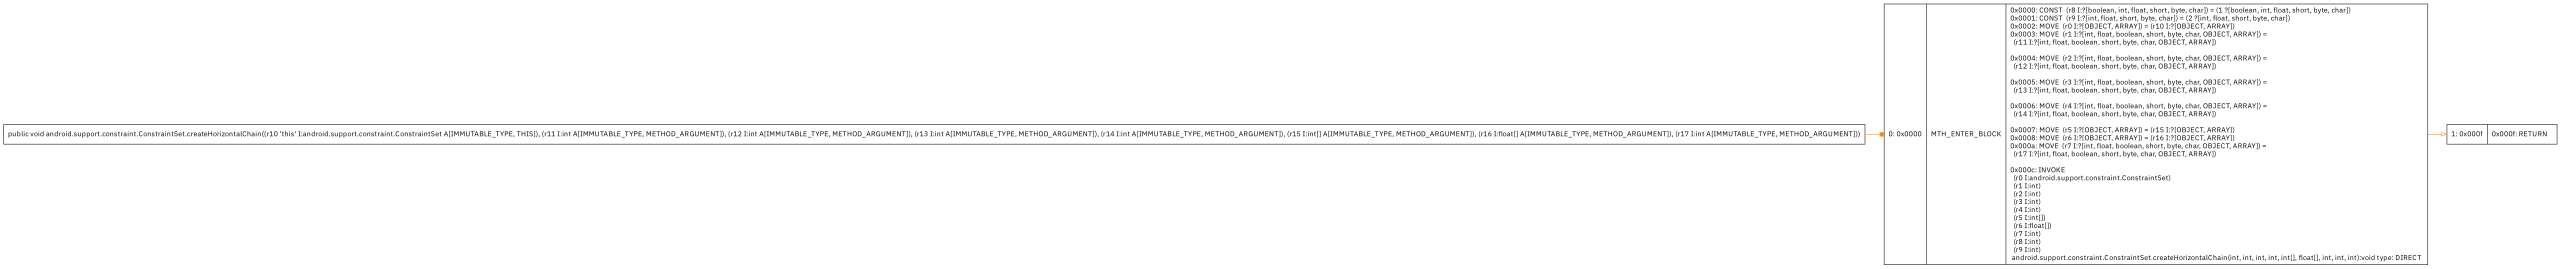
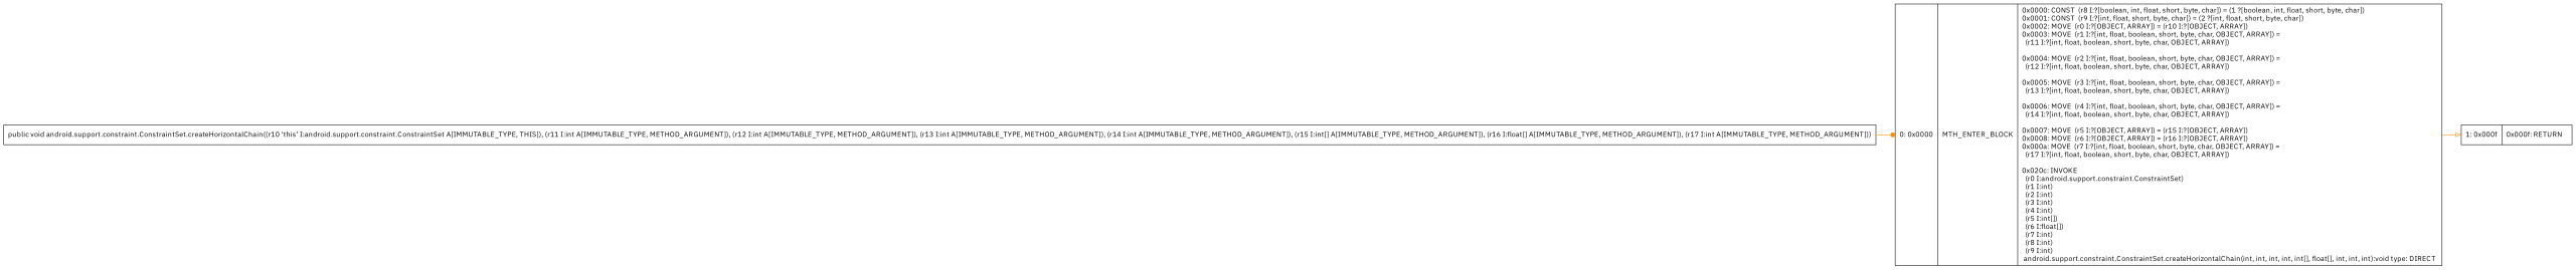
  digraph {
    rankdir=LR
    fontname="IBM Plex Sans"
    node [shape=record fontname="IBM Plex Sans"]
    edge [color=darkorange fontname="IBM Plex Sans"]
-   n1 [label="{0\:\ 0x0000|MTH_ENTER_BLOCK\l|0x0000: CONST  (r8 I:?[boolean, int, float, short, byte, char]) = (1 ?[boolean, int, float, short, byte, char]) \l0x0001: CONST  (r9 I:?[int, float, short, byte, char]) = (2 ?[int, float, short, byte, char]) \l0x0002: MOVE  (r0 I:?[OBJECT, ARRAY]) = (r10 I:?[OBJECT, ARRAY]) \l0x0003: MOVE  (r1 I:?[int, float, boolean, short, byte, char, OBJECT, ARRAY]) = \l  (r11 I:?[int, float, boolean, short, byte, char, OBJECT, ARRAY])\l \l0x0004: MOVE  (r2 I:?[int, float, boolean, short, byte, char, OBJECT, ARRAY]) = \l  (r12 I:?[int, float, boolean, short, byte, char, OBJECT, ARRAY])\l \l0x0005: MOVE  (r3 I:?[int, float, boolean, short, byte, char, OBJECT, ARRAY]) = \l  (r13 I:?[int, float, boolean, short, byte, char, OBJECT, ARRAY])\l \l0x0006: MOVE  (r4 I:?[int, float, boolean, short, byte, char, OBJECT, ARRAY]) = \l  (r14 I:?[int, float, boolean, short, byte, char, OBJECT, ARRAY])\l \l0x0007: MOVE  (r5 I:?[OBJECT, ARRAY]) = (r15 I:?[OBJECT, ARRAY]) \l0x0008: MOVE  (r6 I:?[OBJECT, ARRAY]) = (r16 I:?[OBJECT, ARRAY]) \l0x000a: MOVE  (r7 I:?[int, float, boolean, short, byte, char, OBJECT, ARRAY]) = \l  (r17 I:?[int, float, boolean, short, byte, char, OBJECT, ARRAY])\l \l0x000c: INVOKE  \l  (r0 I:android.support.constraint.ConstraintSet)\l  (r1 I:int)\l  (r2 I:int)\l  (r3 I:int)\l  (r4 I:int)\l  (r5 I:int[])\l  (r6 I:float[])\l  (r7 I:int)\l  (r8 I:int)\l  (r9 I:int)\l android.support.constraint.ConstraintSet.createHorizontalChain(int, int, int, int, int[], float[], int, int, int):void type: DIRECT \l}"]
+   n1 [label="{0\:\ 0x0000|MTH_ENTER_BLOCK\l|0x0000: CONST  (r8 I:?[boolean, int, float, short, byte, char]) = (1 ?[boolean, int, float, short, byte, char]) \l0x0001: CONST  (r9 I:?[int, float, short, byte, char]) = (2 ?[int, float, short, byte, char]) \l0x0002: MOVE  (r0 I:?[OBJECT, ARRAY]) = (r10 I:?[OBJECT, ARRAY]) \l0x0003: MOVE  (r1 I:?[int, float, boolean, short, byte, char, OBJECT, ARRAY]) = \l  (r11 I:?[int, float, boolean, short, byte, char, OBJECT, ARRAY])\l \l0x0004: MOVE  (r2 I:?[int, float, boolean, short, byte, char, OBJECT, ARRAY]) = \l  (r12 I:?[int, float, boolean, short, byte, char, OBJECT, ARRAY])\l \l0x0005: MOVE  (r3 I:?[int, float, boolean, short, byte, char, OBJECT, ARRAY]) = \l  (r13 I:?[int, float, boolean, short, byte, char, OBJECT, ARRAY])\l \l0x0006: MOVE  (r4 I:?[int, float, boolean, short, byte, char, OBJECT, ARRAY]) = \l  (r14 I:?[int, float, boolean, short, byte, char, OBJECT, ARRAY])\l \l0x0007: MOVE  (r5 I:?[OBJECT, ARRAY]) = (r15 I:?[OBJECT, ARRAY]) \l0x0008: MOVE  (r6 I:?[OBJECT, ARRAY]) = (r16 I:?[OBJECT, ARRAY]) \l0x000a: MOVE  (r7 I:?[int, float, boolean, short, byte, char, OBJECT, ARRAY]) = \l  (r17 I:?[int, float, boolean, short, byte, char, OBJECT, ARRAY])\l \l0x020c: INVOKE  \l  (r0 I:android.support.constraint.ConstraintSet)\l  (r1 I:int)\l  (r2 I:int)\l  (r3 I:int)\l  (r4 I:int)\l  (r5 I:int[])\l  (r6 I:float[])\l  (r7 I:int)\l  (r8 I:int)\l  (r9 I:int)\l android.support.constraint.ConstraintSet.createHorizontalChain(int, int, int, int, int[], float[], int, int, int):void type: DIRECT \l}"]
    n2 [label="{1\:\ 0x000f|0x000f: RETURN   \l}"]
    n3 [label="{public void android.support.constraint.ConstraintSet.createHorizontalChain((r10 'this' I:android.support.constraint.ConstraintSet A[IMMUTABLE_TYPE, THIS]), (r11 I:int A[IMMUTABLE_TYPE, METHOD_ARGUMENT]), (r12 I:int A[IMMUTABLE_TYPE, METHOD_ARGUMENT]), (r13 I:int A[IMMUTABLE_TYPE, METHOD_ARGUMENT]), (r14 I:int A[IMMUTABLE_TYPE, METHOD_ARGUMENT]), (r15 I:int[] A[IMMUTABLE_TYPE, METHOD_ARGUMENT]), (r16 I:float[] A[IMMUTABLE_TYPE, METHOD_ARGUMENT]), (r17 I:int A[IMMUTABLE_TYPE, METHOD_ARGUMENT])) }"]
    n1 -> n2 [arrowhead=onormal]
    n3 -> n1 [arrowhead=dot]
  }
